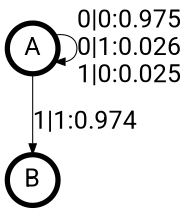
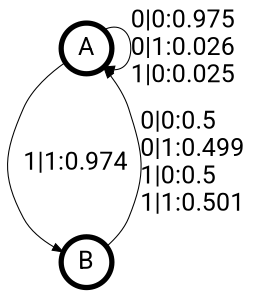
  digraph {
    fontname=Roboto
    node [fontname=Roboto fontsize=24 penwidth=5 shape=circle]
    edge [fontname=Roboto fontsize=24]
    A
    B
    A -> A [label="0|0:0.975\l0|1:0.026\l1|0:0.025\l"]
    A -> B [label="1|1:0.974\l"]
+   B -> A [label="0|0:0.5\l0|1:0.499\l1|0:0.5\l1|1:0.501\l"]
  }
